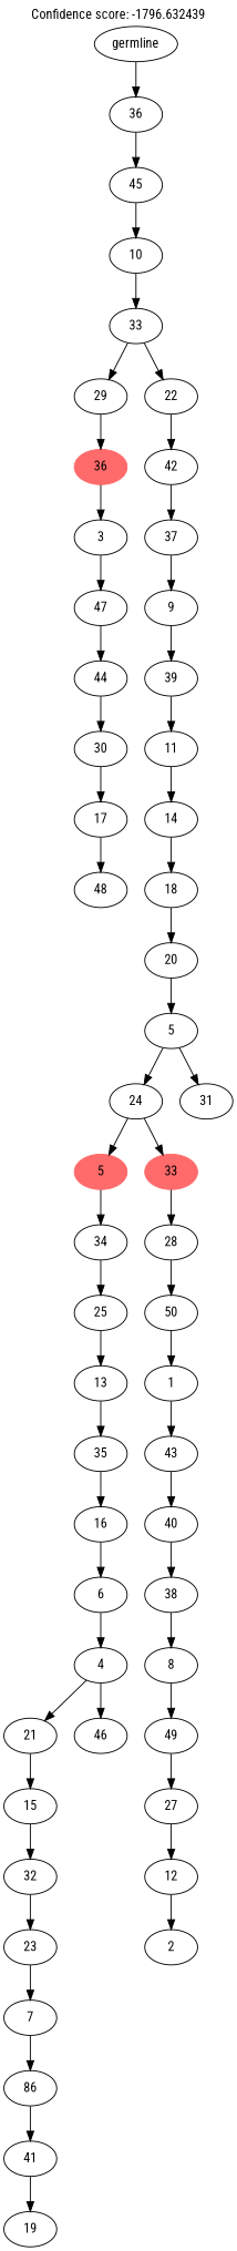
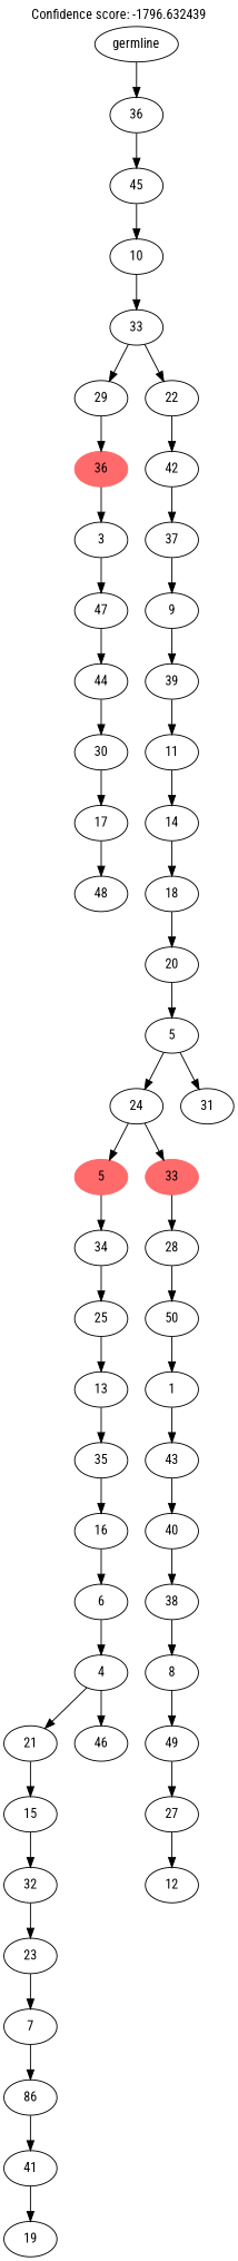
  digraph {
    fontname="Roboto Condensed"
    label="Confidence score: -1796.632439"
    labelloc=t
    node [fontname="Roboto Condensed"]
    edge [fontname="Roboto Condensed"]
    n1 [label=17]
    n2 [label=48]
    n3 [label=30]
    n4 [label=44]
    n5 [label=47]
    n6 [label=3]
    n7 [color=indianred1 label=36 style=filled]
    n8 [label=29]
    n9 [label=41]
    n10 [label=19]
    n11 [label=86]
    n12 [label=7]
    n13 [label=23]
    n14 [label=32]
    n15 [label=15]
    n16 [label=21]
    n17 [label=46]
    n18 [label=4]
    n19 [label=6]
    n20 [label=16]
    n21 [label=35]
    n22 [label=13]
    n23 [label=25]
    n24 [label=34]
    n25 [color=indianred1 label=5 style=filled]
    n26 [label=12]
-   n27 [label=2]
    n28 [label=27]
    n29 [label=49]
    n30 [label=8]
    n31 [label=38]
    n32 [label=40]
    n33 [label=43]
    n34 [label=1]
    n35 [label=50]
    n36 [label=28]
    n37 [color=indianred1 label=33 style=filled]
    n38 [label=24]
    n39 [label=5]
    n40 [label=31]
    n41 [label=20]
    n42 [label=18]
    n43 [label=14]
    n44 [label=11]
    n45 [label=39]
    n46 [label=9]
    n47 [label=37]
    n48 [label=42]
    n49 [label=22]
    n50 [label=33]
    n51 [label=10]
    n52 [label=45]
    n53 [label=36]
    n54 [label=germline]
    n1 -> n2
    n3 -> n1
    n4 -> n3
    n5 -> n4
    n6 -> n5
    n7 -> n6
    n8 -> n7
    n9 -> n10
    n11 -> n9
    n12 -> n11
    n13 -> n12
    n14 -> n13
    n15 -> n14
    n16 -> n15
    n18 -> n16
    n18 -> n17
    n19 -> n18
    n20 -> n19
    n21 -> n20
    n22 -> n21
    n23 -> n22
    n24 -> n23
    n25 -> n24
-   n26 -> n27
    n28 -> n26
    n29 -> n28
    n30 -> n29
    n31 -> n30
    n32 -> n31
    n33 -> n32
    n34 -> n33
    n35 -> n34
    n36 -> n35
    n37 -> n36
    n38 -> n25
    n38 -> n37
    n39 -> n38
    n39 -> n40
    n41 -> n39
    n42 -> n41
    n43 -> n42
    n44 -> n43
    n45 -> n44
    n46 -> n45
    n47 -> n46
    n48 -> n47
    n49 -> n48
    n50 -> n8
    n50 -> n49
    n51 -> n50
    n52 -> n51
    n53 -> n52
    n54 -> n53
  }
